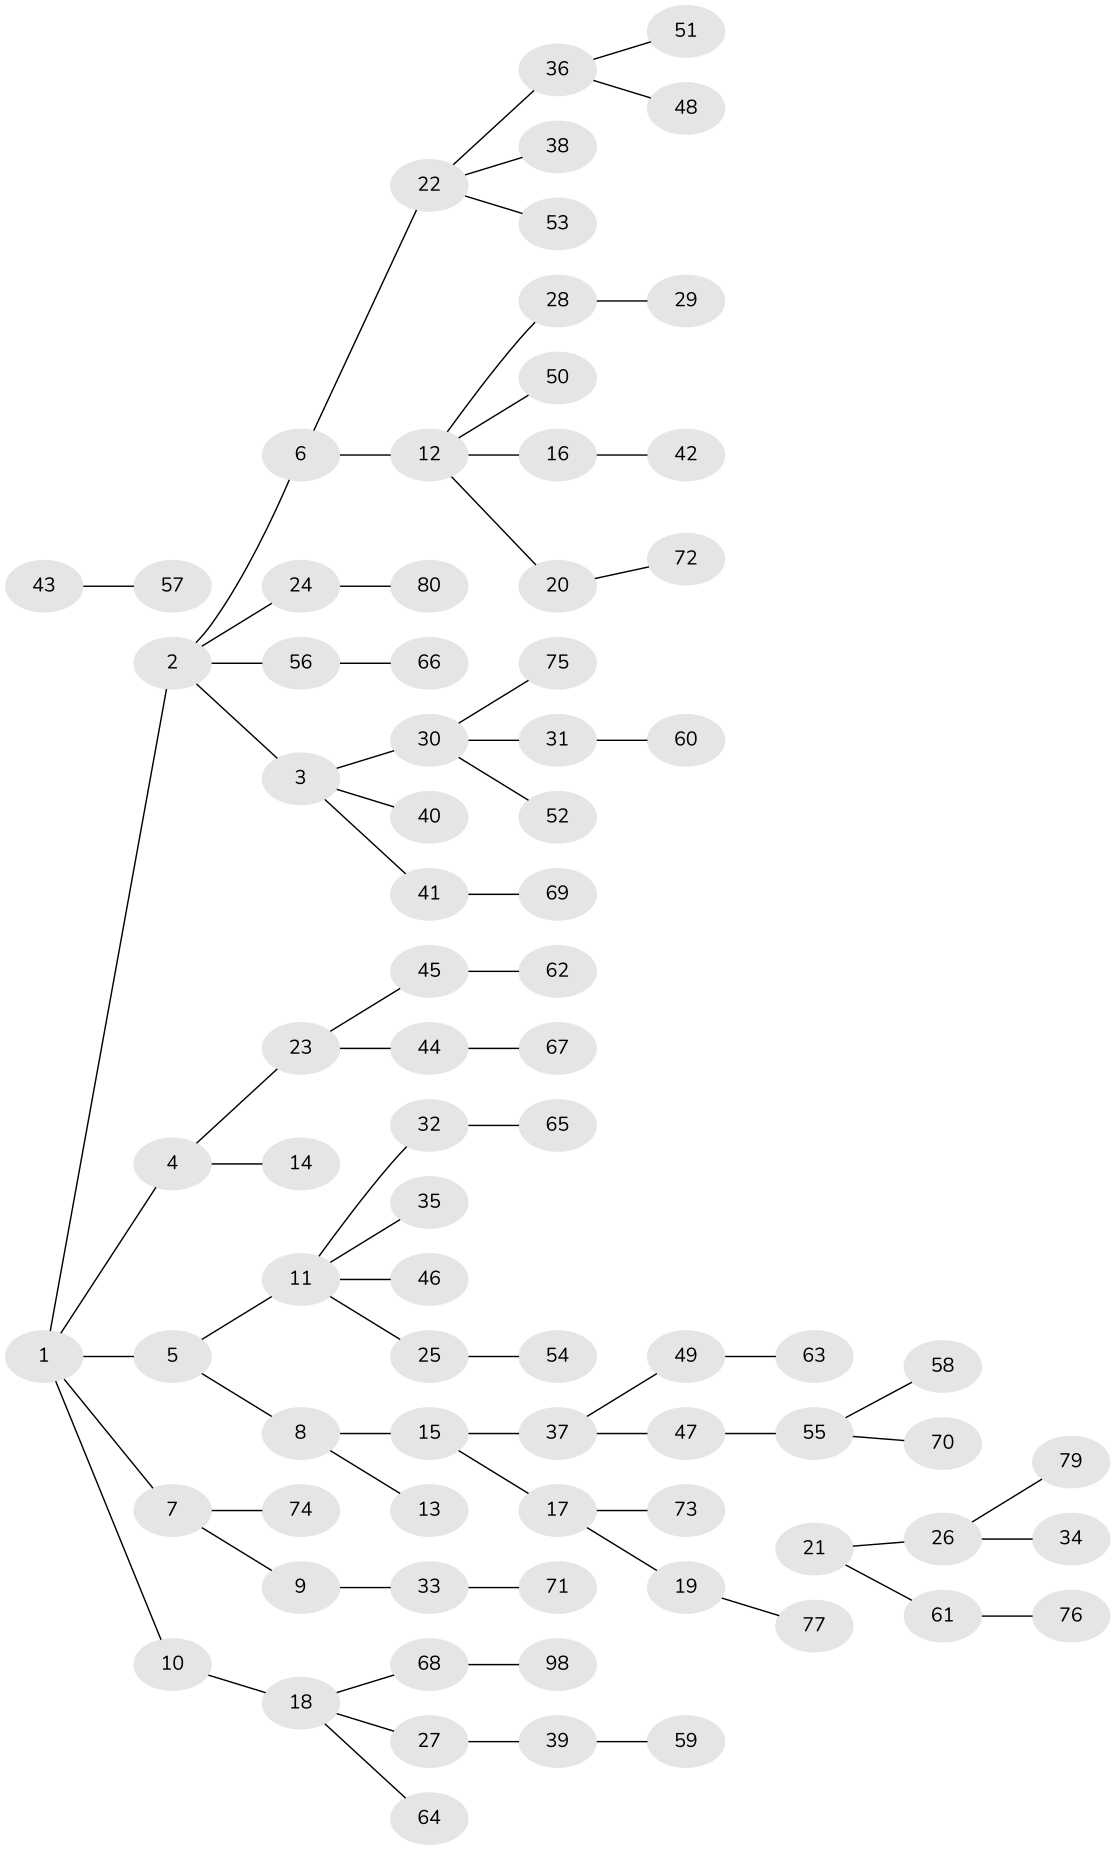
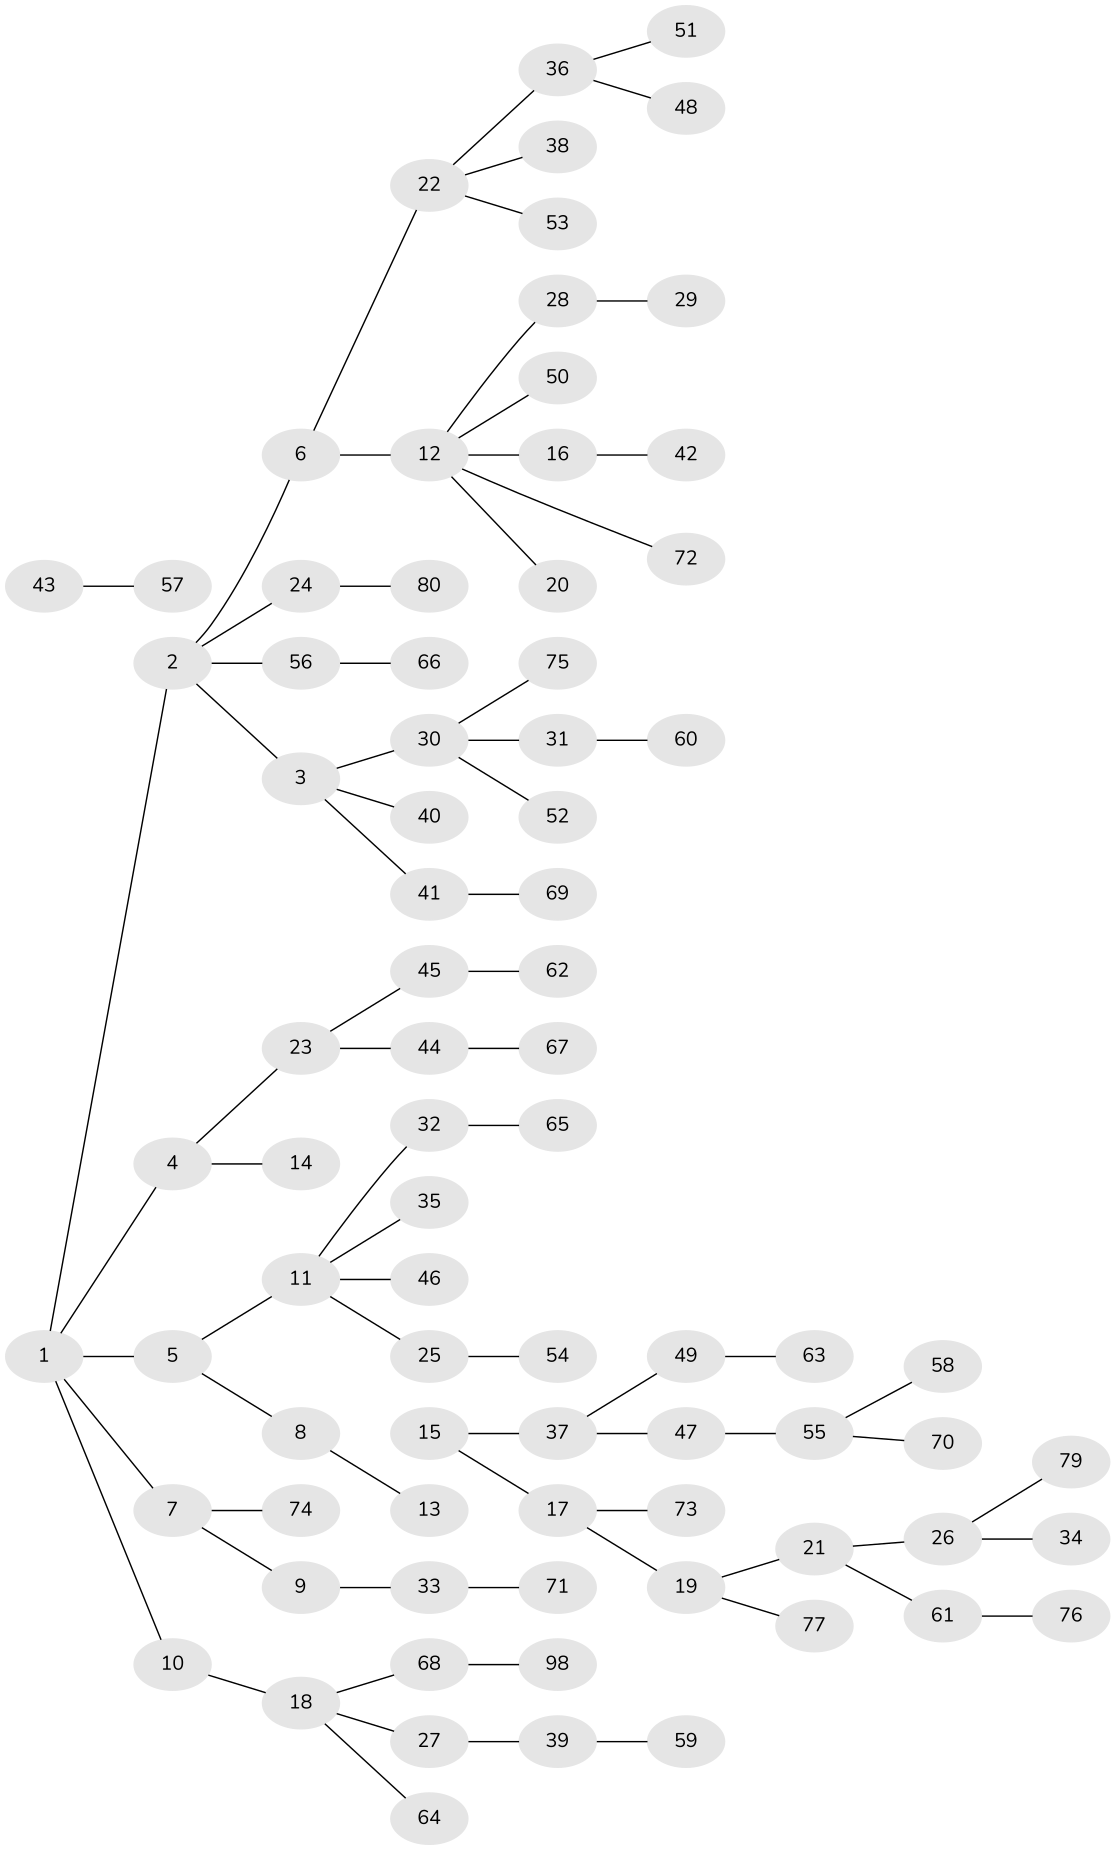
  graph {
    fontname=Nunito
    rankdir=LR
    node [color=gray90 fontname=Nunito style=filled]
    edge [fontname=Nunito]
    1
    2
    4
    5
    7
    10
    3
    6
    24
    56
    14
    23
    8
    11
    9
    74
    18
    30
    40
    41
    12
    22
    80
    66
    31
    52
    75
    69
    44
    45
    13
    15
    25
    32
    35
    46
    16
    20
    28
    50
    72
    36
    38
    53
    33
    17
    37
    71
    27
    64
    68
    54
    65
    42
    29
    19
    73
    47
    49
    21
    77
    39
    n63 [label=98]
    26
    61
    34
    79
    76
    48
    51
    67
    62
    59
    60
    43
    57
    55
    63
    58
    70
    1 -- 2
    1 -- 4
    1 -- 5
    1 -- 7
    1 -- 10
    2 -- 3
    2 -- 6
    2 -- 24
    2 -- 56
    4 -- 14
    4 -- 23
    5 -- 8
    5 -- 11
    7 -- 9
    7 -- 74
    10 -- 18
    3 -- 30
    3 -- 40
    3 -- 41
    6 -- 12
    6 -- 22
    24 -- 80
    56 -- 66
    23 -- 44
    23 -- 45
    8 -- 13
-   8 -- 15
    11 -- 25
    11 -- 32
    11 -- 35
    11 -- 46
    9 -- 33
    18 -- 27
    18 -- 64
    18 -- 68
    30 -- 31
    30 -- 52
    30 -- 75
    41 -- 69
    12 -- 16
    12 -- 20
    12 -- 28
    12 -- 50
-   20 -- 72
+   12 -- 72
    22 -- 36
    22 -- 38
    22 -- 53
    31 -- 60
    44 -- 67
    45 -- 62
    15 -- 17
    15 -- 37
    25 -- 54
    32 -- 65
    16 -- 42
    28 -- 29
    36 -- 48
    36 -- 51
    33 -- 71
    17 -- 19
    17 -- 73
    37 -- 47
    37 -- 49
    27 -- 39
    68 -- n63
+   19 -- 21
    19 -- 77
    47 -- 55
    49 -- 63
    21 -- 26
    21 -- 61
    39 -- 59
    26 -- 34
    26 -- 79
    61 -- 76
    43 -- 57
    55 -- 58
    55 -- 70
  }
